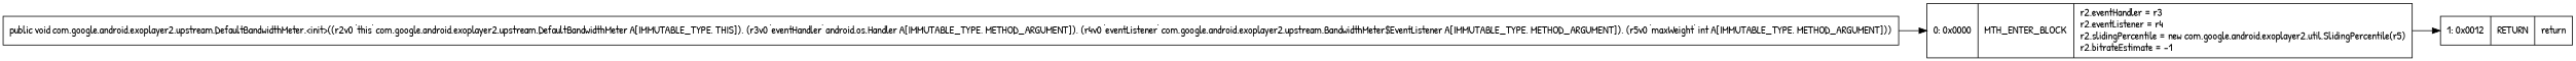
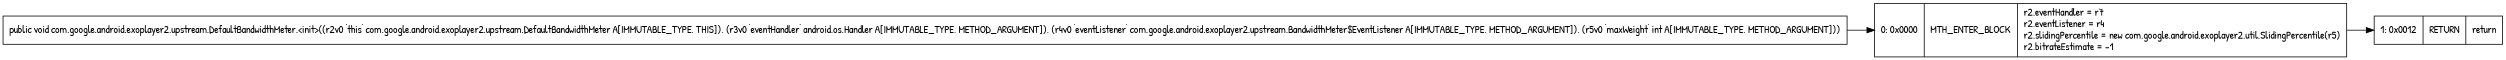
  digraph {
    rankdir=LR
    fontname="Patrick Hand"
    node [shape=record fontname="Patrick Hand"]
    edge [fontname="Patrick Hand"]
-   n1 [label="{0\:\ 0x0000|MTH_ENTER_BLOCK\l|r2.eventHandler = r3\lr2.eventListener = r4\lr2.slidingPercentile = new com.google.android.exoplayer2.util.SlidingPercentile(r5)\lr2.bitrateEstimate = \-1\l}"]
+   n1 [label="{0\:\ 0x0000|MTH_ENTER_BLOCK\l|r2.eventHandler = r7\lr2.eventListener = r4\lr2.slidingPercentile = new com.google.android.exoplayer2.util.SlidingPercentile(r5)\lr2.bitrateEstimate = \-1\l}"]
    n2 [label="{1\:\ 0x0012|RETURN\l|return\l}"]
    n3 [label="{public void com.google.android.exoplayer2.upstream.DefaultBandwidthMeter.\<init\>((r2v0 'this' com.google.android.exoplayer2.upstream.DefaultBandwidthMeter A[IMMUTABLE_TYPE, THIS]), (r3v0 'eventHandler' android.os.Handler A[IMMUTABLE_TYPE, METHOD_ARGUMENT]), (r4v0 'eventListener' com.google.android.exoplayer2.upstream.BandwidthMeter$EventListener A[IMMUTABLE_TYPE, METHOD_ARGUMENT]), (r5v0 'maxWeight' int A[IMMUTABLE_TYPE, METHOD_ARGUMENT])) }"]
    n1 -> n2
    n3 -> n1
  }
